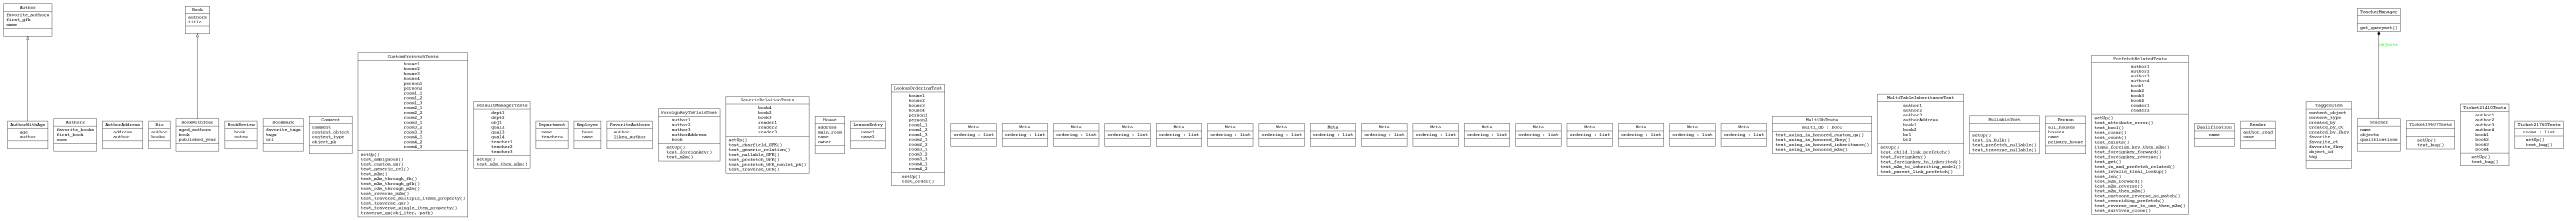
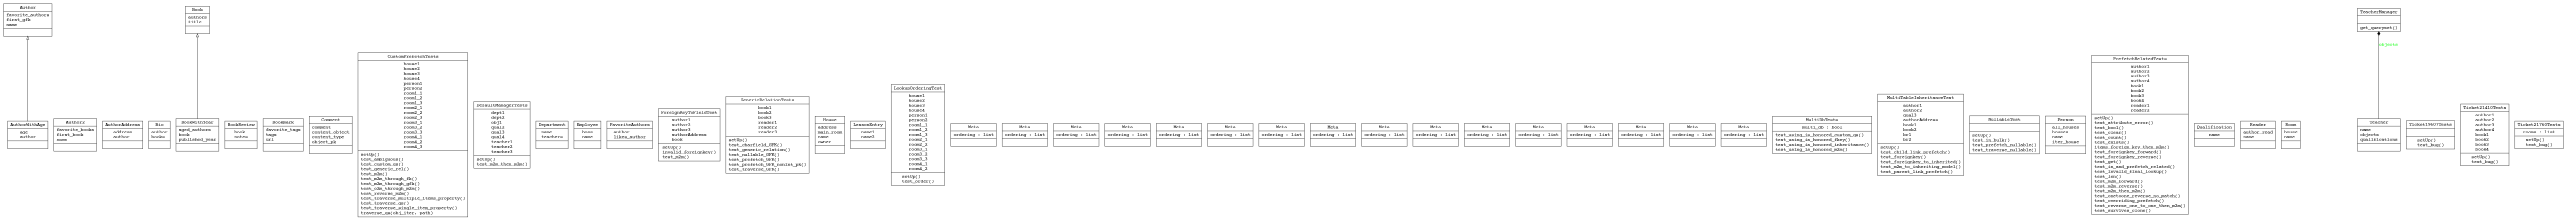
  digraph {
    fontname="Courier Prime"
    rankdir=BT
    node [color=black fontcolor=black fontname="Courier Prime" shape=record style=solid]
    edge [arrowhead=empty arrowtail=none fontname="Courier Prime"]
    n1 [label=<{Author|favorite_authors<br ALIGN="LEFT"/>first_gfk<br ALIGN="LEFT"/>name<br ALIGN="LEFT"/>|}>]
    n2 [label=<{Author2|favorite_books<br ALIGN="LEFT"/>first_book<br ALIGN="LEFT"/>name<br ALIGN="LEFT"/>|}>]
    n3 [label=<{AuthorAddress|address<br ALIGN="LEFT"/>author<br ALIGN="LEFT"/>|}>]
    n4 [label=<{AuthorWithAge|age<br ALIGN="LEFT"/>author<br ALIGN="LEFT"/>|}>]
    n5 [label=<{Bio|author<br ALIGN="LEFT"/>books<br ALIGN="LEFT"/>|}>]
    n6 [label=<{Book|authors<br ALIGN="LEFT"/>title<br ALIGN="LEFT"/>|}>]
    n7 [label=<{BookReview|book<br ALIGN="LEFT"/>notes<br ALIGN="LEFT"/>|}>]
    n8 [label=<{BookWithYear|aged_authors<br ALIGN="LEFT"/>book<br ALIGN="LEFT"/>published_year<br ALIGN="LEFT"/>|}>]
    n9 [label=<{Bookmark|favorite_tags<br ALIGN="LEFT"/>tags<br ALIGN="LEFT"/>url<br ALIGN="LEFT"/>|}>]
    n10 [label=<{Comment|comment<br ALIGN="LEFT"/>content_object<br ALIGN="LEFT"/>content_type<br ALIGN="LEFT"/>object_pk<br ALIGN="LEFT"/>|}>]
    n11 [label=<{CustomPrefetchTests|house1<br ALIGN="LEFT"/>house2<br ALIGN="LEFT"/>house3<br ALIGN="LEFT"/>house4<br ALIGN="LEFT"/>person1<br ALIGN="LEFT"/>person2<br ALIGN="LEFT"/>room1_1<br ALIGN="LEFT"/>room1_2<br ALIGN="LEFT"/>room1_3<br ALIGN="LEFT"/>room2_1<br ALIGN="LEFT"/>room2_2<br ALIGN="LEFT"/>room2_3<br ALIGN="LEFT"/>room3_1<br ALIGN="LEFT"/>room3_2<br ALIGN="LEFT"/>room3_3<br ALIGN="LEFT"/>room4_1<br ALIGN="LEFT"/>room4_2<br ALIGN="LEFT"/>room4_3<br ALIGN="LEFT"/>|setUp()<br ALIGN="LEFT"/>test_ambiguous()<br ALIGN="LEFT"/>test_custom_qs()<br ALIGN="LEFT"/>test_generic_rel()<br ALIGN="LEFT"/>test_m2m()<br ALIGN="LEFT"/>test_m2m_through_fk()<br ALIGN="LEFT"/>test_m2m_through_gfk()<br ALIGN="LEFT"/>test_o2m_through_m2m()<br ALIGN="LEFT"/>test_reverse_m2m()<br ALIGN="LEFT"/>test_traverse_multiple_items_property()<br ALIGN="LEFT"/>test_traverse_qs()<br ALIGN="LEFT"/>test_traverse_single_item_property()<br ALIGN="LEFT"/>traverse_qs(obj_iter, path)<br ALIGN="LEFT"/>}>]
    n12 [label=<{DefaultManagerTests|dept1<br ALIGN="LEFT"/>dept2<br ALIGN="LEFT"/>obj1<br ALIGN="LEFT"/>qual2<br ALIGN="LEFT"/>qual3<br ALIGN="LEFT"/>qual4<br ALIGN="LEFT"/>teacher1<br ALIGN="LEFT"/>teacher2<br ALIGN="LEFT"/>teacher3<br ALIGN="LEFT"/>|setUp()<br ALIGN="LEFT"/>test_m2m_then_m2m()<br ALIGN="LEFT"/>}>]
    n13 [label=<{Department|name<br ALIGN="LEFT"/>teachers<br ALIGN="LEFT"/>|}>]
    n14 [label=<{Employee|boss<br ALIGN="LEFT"/>name<br ALIGN="LEFT"/>|}>]
    n15 [label=<{FavoriteAuthors|author<br ALIGN="LEFT"/>likes_author<br ALIGN="LEFT"/>|}>]
-   n16 [label=<{ForeignKeyToFieldTest|author1<br ALIGN="LEFT"/>author2<br ALIGN="LEFT"/>author3<br ALIGN="LEFT"/>authorAddress<br ALIGN="LEFT"/>book<br ALIGN="LEFT"/>|setUp()<br ALIGN="LEFT"/>test_foreignkey()<br ALIGN="LEFT"/>test_m2m()<br ALIGN="LEFT"/>}>]
-   n17 [label=<{GenericRelationTests|book4<br ALIGN="LEFT"/>book2<br ALIGN="LEFT"/>book3<br ALIGN="LEFT"/>reader1<br ALIGN="LEFT"/>reader2<br ALIGN="LEFT"/>reader3<br ALIGN="LEFT"/>|setUp()<br ALIGN="LEFT"/>test_charfield_GFK()<br ALIGN="LEFT"/>test_generic_relation()<br ALIGN="LEFT"/>test_nullable_GFK()<br ALIGN="LEFT"/>test_prefetch_GFK()<br ALIGN="LEFT"/>test_prefetch_GFK_nonint_pk()<br ALIGN="LEFT"/>test_traverse_GFK()<br ALIGN="LEFT"/>}>]
+   n16 [label=<{ForeignKeyToFieldTest|author1<br ALIGN="LEFT"/>author2<br ALIGN="LEFT"/>author3<br ALIGN="LEFT"/>authorAddress<br ALIGN="LEFT"/>book<br ALIGN="LEFT"/>|setUp()<br ALIGN="LEFT"/>invalid_foreignkey()<br ALIGN="LEFT"/>test_m2m()<br ALIGN="LEFT"/>}>]
+   n17 [label=<{GenericRelationTests|book1<br ALIGN="LEFT"/>book2<br ALIGN="LEFT"/>book3<br ALIGN="LEFT"/>reader1<br ALIGN="LEFT"/>reader2<br ALIGN="LEFT"/>reader3<br ALIGN="LEFT"/>|setUp()<br ALIGN="LEFT"/>test_charfield_GFK()<br ALIGN="LEFT"/>test_generic_relation()<br ALIGN="LEFT"/>test_nullable_GFK()<br ALIGN="LEFT"/>test_prefetch_GFK()<br ALIGN="LEFT"/>test_prefetch_GFK_nonint_pk()<br ALIGN="LEFT"/>test_traverse_GFK()<br ALIGN="LEFT"/>}>]
    n18 [label=<{House|address<br ALIGN="LEFT"/>main_room<br ALIGN="LEFT"/>name<br ALIGN="LEFT"/>owner<br ALIGN="LEFT"/>|}>]
    n19 [label=<{LessonEntry|name1<br ALIGN="LEFT"/>name2<br ALIGN="LEFT"/>|}>]
    n20 [label=<{LookupOrderingTest|house1<br ALIGN="LEFT"/>house2<br ALIGN="LEFT"/>house3<br ALIGN="LEFT"/>house4<br ALIGN="LEFT"/>person1<br ALIGN="LEFT"/>person2<br ALIGN="LEFT"/>room1_1<br ALIGN="LEFT"/>room1_2<br ALIGN="LEFT"/>room1_3<br ALIGN="LEFT"/>room2_1<br ALIGN="LEFT"/>room2_2<br ALIGN="LEFT"/>room3_1<br ALIGN="LEFT"/>room3_2<br ALIGN="LEFT"/>room3_3<br ALIGN="LEFT"/>room4_1<br ALIGN="LEFT"/>room4_2<br ALIGN="LEFT"/>|setUp()<br ALIGN="LEFT"/>test_order()<br ALIGN="LEFT"/>}>]
    n21 [label=<{Meta|ordering : list<br ALIGN="LEFT"/>|}>]
    n22 [label=<{Meta|ordering : list<br ALIGN="LEFT"/>|}>]
    n23 [label=<{Meta|ordering : list<br ALIGN="LEFT"/>|}>]
    n24 [label=<{Meta|ordering : list<br ALIGN="LEFT"/>|}>]
    n25 [label=<{Meta|ordering : list<br ALIGN="LEFT"/>|}>]
    n26 [label=<{Meta|ordering : list<br ALIGN="LEFT"/>|}>]
    n27 [label=<{Meta|ordering : list<br ALIGN="LEFT"/>|}>]
    n28 [label=<{Meta|ordering : list<br ALIGN="LEFT"/>|}>]
    n29 [label=<{Meta|ordering : list<br ALIGN="LEFT"/>|}>]
    n30 [label=<{Meta|ordering : list<br ALIGN="LEFT"/>|}>]
    n31 [label=<{Meta|ordering : list<br ALIGN="LEFT"/>|}>]
    n32 [label=<{Meta|ordering : list<br ALIGN="LEFT"/>|}>]
    n33 [label=<{Meta|ordering : list<br ALIGN="LEFT"/>|}>]
    n34 [label=<{Meta|ordering : list<br ALIGN="LEFT"/>|}>]
    n35 [label=<{Meta|ordering : list<br ALIGN="LEFT"/>|}>]
    n36 [label=<{Meta|ordering : list<br ALIGN="LEFT"/>|}>]
    n37 [label=<{MultiDbTests|multi_db : bool<br ALIGN="LEFT"/>|test_using_is_honored_custom_qs()<br ALIGN="LEFT"/>test_using_is_honored_fkey()<br ALIGN="LEFT"/>test_using_is_honored_inheritance()<br ALIGN="LEFT"/>test_using_is_honored_m2m()<br ALIGN="LEFT"/>}>]
-   n38 [label=<{MultiTableInheritanceTest|author1<br ALIGN="LEFT"/>author2<br ALIGN="LEFT"/>author3<br ALIGN="LEFT"/>authorAddress<br ALIGN="LEFT"/>book1<br ALIGN="LEFT"/>book2<br ALIGN="LEFT"/>br1<br ALIGN="LEFT"/>br2<br ALIGN="LEFT"/>|setUp()<br ALIGN="LEFT"/>test_child_link_prefetch()<br ALIGN="LEFT"/>test_foreignkey()<br ALIGN="LEFT"/>test_foreignkey_to_inherited()<br ALIGN="LEFT"/>test_m2m_to_inheriting_model()<br ALIGN="LEFT"/>test_parent_link_prefetch()<br ALIGN="LEFT"/>}>]
+   n38 [label=<{MultiTableInheritanceTest|author1<br ALIGN="LEFT"/>author2<br ALIGN="LEFT"/>qual3<br ALIGN="LEFT"/>authorAddress<br ALIGN="LEFT"/>book1<br ALIGN="LEFT"/>book2<br ALIGN="LEFT"/>br1<br ALIGN="LEFT"/>br2<br ALIGN="LEFT"/>|setUp()<br ALIGN="LEFT"/>test_child_link_prefetch()<br ALIGN="LEFT"/>test_foreignkey()<br ALIGN="LEFT"/>test_foreignkey_to_inherited()<br ALIGN="LEFT"/>test_m2m_to_inheriting_model()<br ALIGN="LEFT"/>test_parent_link_prefetch()<br ALIGN="LEFT"/>}>]
    n39 [label=<{NullableTest|<br ALIGN="LEFT"/>|setUp()<br ALIGN="LEFT"/>test_in_bulk()<br ALIGN="LEFT"/>test_prefetch_nullable()<br ALIGN="LEFT"/>test_traverse_nullable()<br ALIGN="LEFT"/>}>]
-   n40 [label=<{Person|all_houses<br ALIGN="LEFT"/>houses<br ALIGN="LEFT"/>name<br ALIGN="LEFT"/>primary_house<br ALIGN="LEFT"/>|}>]
+   n40 [label=<{Person|all_houses<br ALIGN="LEFT"/>houses<br ALIGN="LEFT"/>name<br ALIGN="LEFT"/>iter_house<br ALIGN="LEFT"/>|}>]
    n41 [label=<{PrefetchRelatedTests|author1<br ALIGN="LEFT"/>author2<br ALIGN="LEFT"/>author3<br ALIGN="LEFT"/>author4<br ALIGN="LEFT"/>book1<br ALIGN="LEFT"/>book2<br ALIGN="LEFT"/>book3<br ALIGN="LEFT"/>book4<br ALIGN="LEFT"/>reader1<br ALIGN="LEFT"/>reader2<br ALIGN="LEFT"/>|setUp()<br ALIGN="LEFT"/>test_attribute_error()<br ALIGN="LEFT"/>test_bool()<br ALIGN="LEFT"/>test_clear()<br ALIGN="LEFT"/>test_count()<br ALIGN="LEFT"/>test_exists()<br ALIGN="LEFT"/>items_foreign_key_then_m2m()<br ALIGN="LEFT"/>test_foreignkey_forward()<br ALIGN="LEFT"/>test_foreignkey_reverse()<br ALIGN="LEFT"/>test_get()<br ALIGN="LEFT"/>test_in_and_prefetch_related()<br ALIGN="LEFT"/>test_invalid_final_lookup()<br ALIGN="LEFT"/>test_len()<br ALIGN="LEFT"/>test_m2m_forward()<br ALIGN="LEFT"/>test_m2m_reverse()<br ALIGN="LEFT"/>test_m2m_then_m2m()<br ALIGN="LEFT"/>test_onetoone_reverse_no_match()<br ALIGN="LEFT"/>test_overriding_prefetch()<br ALIGN="LEFT"/>test_reverse_one_to_one_then_m2m()<br ALIGN="LEFT"/>test_survives_clone()<br ALIGN="LEFT"/>}>]
    n42 [label=<{Qualification|name<br ALIGN="LEFT"/>|}>]
    n43 [label=<{Reader|author_read<br ALIGN="LEFT"/>name<br ALIGN="LEFT"/>|}>]
-   n45 [label=<{TaggedItem|content_object<br ALIGN="LEFT"/>content_type<br ALIGN="LEFT"/>created_by<br ALIGN="LEFT"/>created_by_ct<br ALIGN="LEFT"/>created_by_fkey<br ALIGN="LEFT"/>favorite<br ALIGN="LEFT"/>favorite_ct<br ALIGN="LEFT"/>favorite_fkey<br ALIGN="LEFT"/>object_id<br ALIGN="LEFT"/>tag<br ALIGN="LEFT"/>|}>]
+   n44 [label=<{Room|house<br ALIGN="LEFT"/>name<br ALIGN="LEFT"/>|}>]
    n46 [label=<{Teacher|name<br ALIGN="LEFT"/>objects<br ALIGN="LEFT"/>qualifications<br ALIGN="LEFT"/>|}>]
    n47 [label=<{TeacherManager|<br ALIGN="LEFT"/>|get_queryset()<br ALIGN="LEFT"/>}>]
    n48 [label=<{Ticket19607Tests|<br ALIGN="LEFT"/>|setUp()<br ALIGN="LEFT"/>test_bug()<br ALIGN="LEFT"/>}>]
    n49 [label=<{Ticket21410Tests|author1<br ALIGN="LEFT"/>author2<br ALIGN="LEFT"/>author3<br ALIGN="LEFT"/>author4<br ALIGN="LEFT"/>book1<br ALIGN="LEFT"/>book2<br ALIGN="LEFT"/>book3<br ALIGN="LEFT"/>book4<br ALIGN="LEFT"/>|setUp()<br ALIGN="LEFT"/>test_bug()<br ALIGN="LEFT"/>}>]
    n50 [label=<{Ticket21760Tests|rooms : list<br ALIGN="LEFT"/>|setUp()<br ALIGN="LEFT"/>test_bug()<br ALIGN="LEFT"/>}>]
    n4 -> n1
    n8 -> n6
    n46 -> n47 [arrowhead=diamond fontcolor=green label=objects style=solid]
  }
